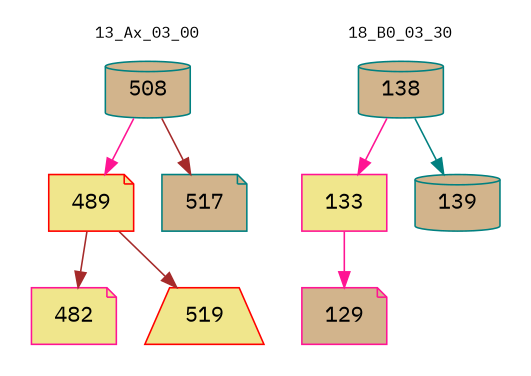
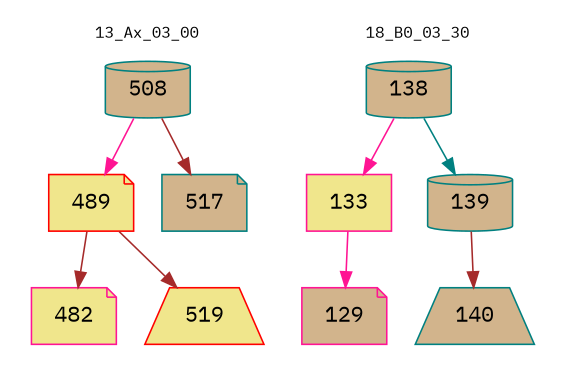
  digraph {
    fontname="IBM Plex Mono"
    node [color=teal fillcolor=tan fontname="IBM Plex Mono" shape=note style=filled]
    edge [color=brown fontname="IBM Plex Mono"]
    n1 [label=508 shape=cylinder]
    n2 [color=red fillcolor=khaki label=489]
    n3 [label=517]
    n4 [color=deeppink fillcolor=khaki label=482]
    n5 [color=red fillcolor=khaki label=519 shape=trapezium]
    n6 [label=138 shape=cylinder]
    n7 [color=deeppink fillcolor=khaki label=133 shape=box]
    n8 [label=139 shape=cylinder]
    n9 [color=deeppink label=129]
+   n10 [label=140 shape=trapezium]
    subgraph cluster_1 {
      color=white
      fontsize=10
      label="13_Ax_03_00"
      n1
      n2
      n3
      n4
      n5
    }
    subgraph cluster_2 {
      color=white
      fontsize=10
      label="18_B0_03_30"
      n6
      n7
      n8
      n9
+     n10
    }
    n1 -> n2 [color=deeppink]
    n1 -> n3
    n2 -> n4
    n2 -> n5
    n6 -> n7 [color=deeppink]
    n6 -> n8 [color=teal]
    n7 -> n9 [color=deeppink]
+   n8 -> n10
  }
